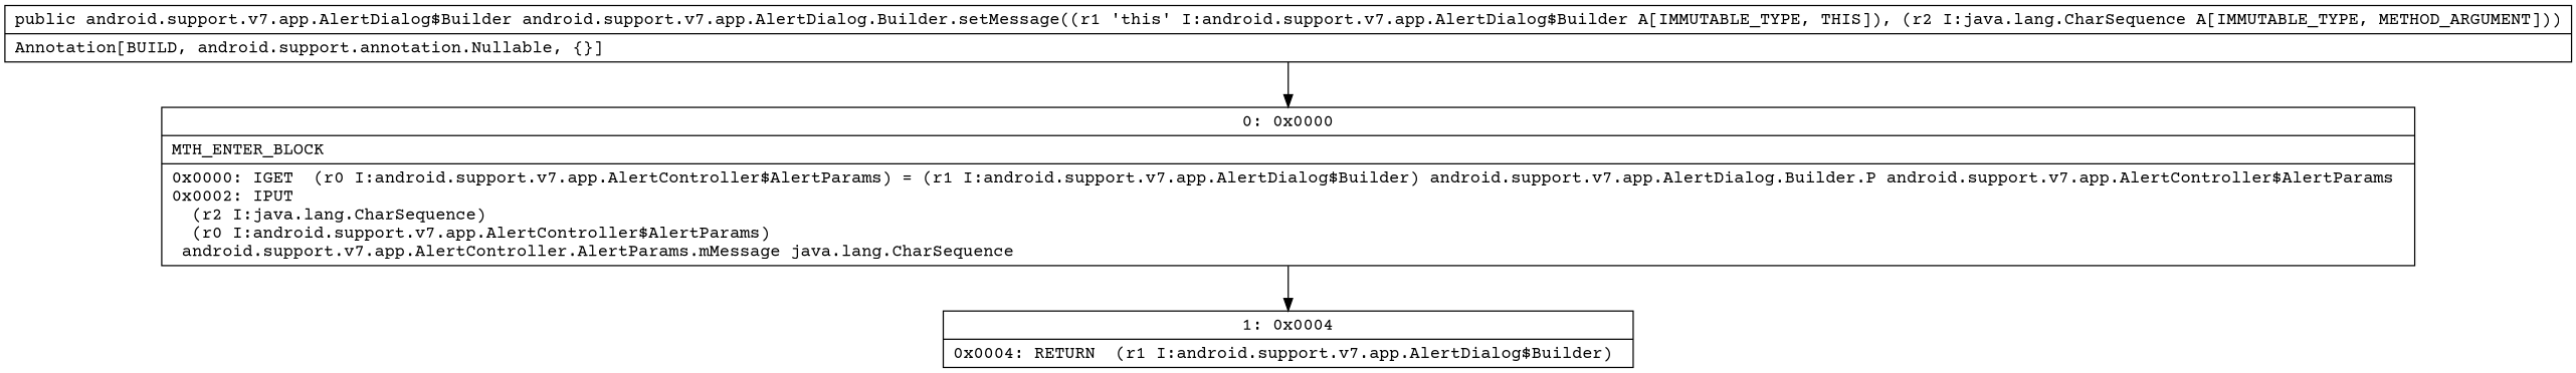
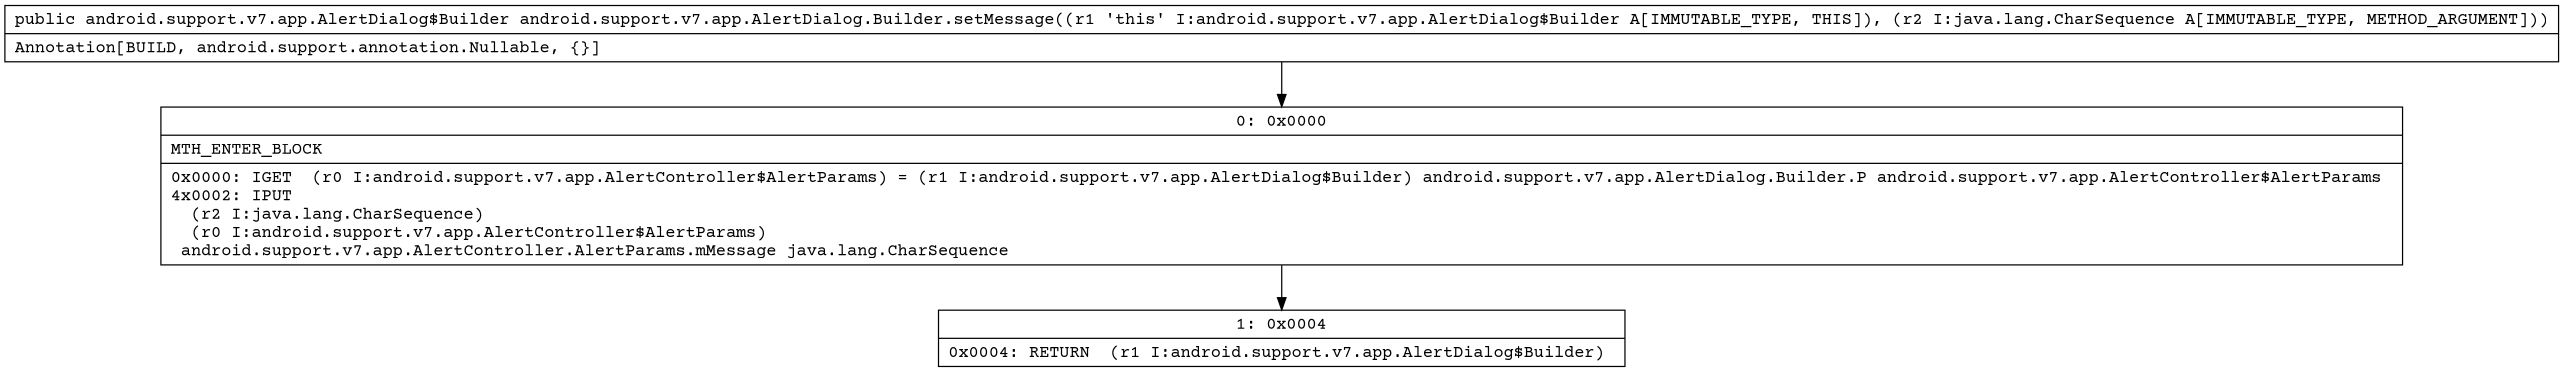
  digraph {
    fontname="Courier Prime"
    node [shape=record fontname="Courier Prime"]
    edge [fontname="Courier Prime"]
-   n1 [label="{0\:\ 0x0000|MTH_ENTER_BLOCK\l|0x0000: IGET  (r0 I:android.support.v7.app.AlertController$AlertParams) = (r1 I:android.support.v7.app.AlertDialog$Builder) android.support.v7.app.AlertDialog.Builder.P android.support.v7.app.AlertController$AlertParams \l0x0002: IPUT  \l  (r2 I:java.lang.CharSequence)\l  (r0 I:android.support.v7.app.AlertController$AlertParams)\l android.support.v7.app.AlertController.AlertParams.mMessage java.lang.CharSequence \l}"]
+   n1 [label="{0\:\ 0x0000|MTH_ENTER_BLOCK\l|0x0000: IGET  (r0 I:android.support.v7.app.AlertController$AlertParams) = (r1 I:android.support.v7.app.AlertDialog$Builder) android.support.v7.app.AlertDialog.Builder.P android.support.v7.app.AlertController$AlertParams \l4x0002: IPUT  \l  (r2 I:java.lang.CharSequence)\l  (r0 I:android.support.v7.app.AlertController$AlertParams)\l android.support.v7.app.AlertController.AlertParams.mMessage java.lang.CharSequence \l}"]
    n2 [label="{1\:\ 0x0004|0x0004: RETURN  (r1 I:android.support.v7.app.AlertDialog$Builder) \l}"]
    n3 [label="{public android.support.v7.app.AlertDialog$Builder android.support.v7.app.AlertDialog.Builder.setMessage((r1 'this' I:android.support.v7.app.AlertDialog$Builder A[IMMUTABLE_TYPE, THIS]), (r2 I:java.lang.CharSequence A[IMMUTABLE_TYPE, METHOD_ARGUMENT]))  | Annotation[BUILD, android.support.annotation.Nullable, \{\}]\l}"]
    n1 -> n2
    n3 -> n1
  }
